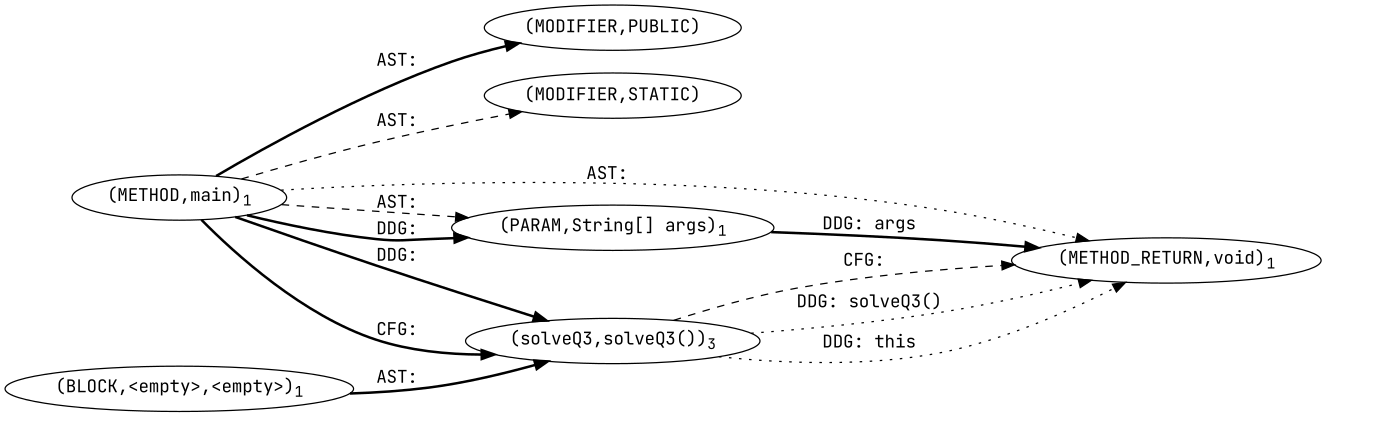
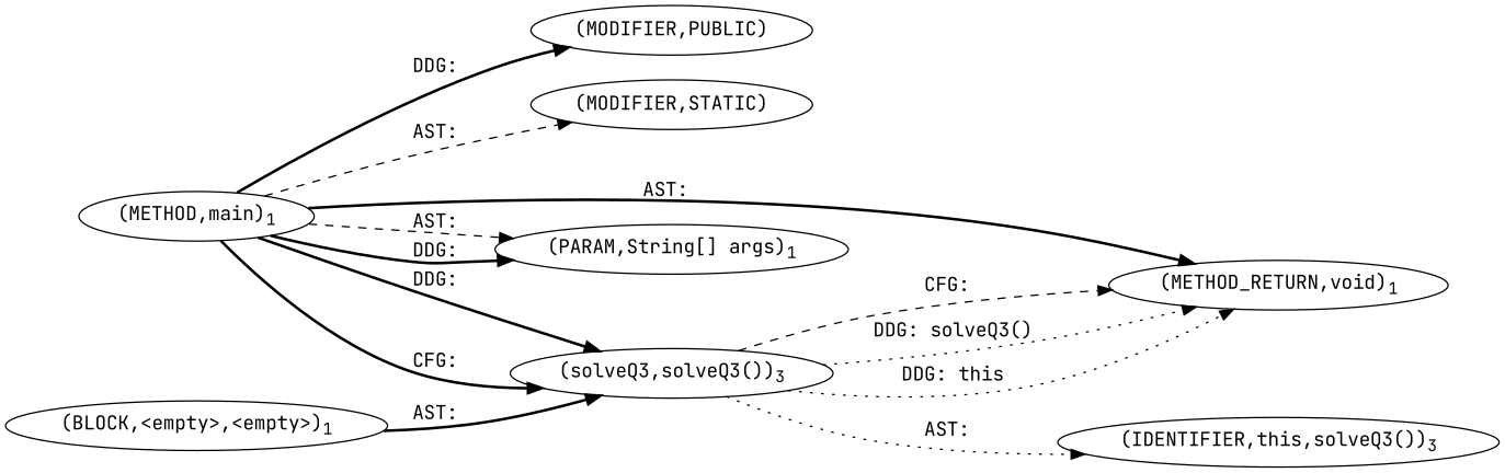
  digraph {
    fontname="JetBrains Mono"
    rankdir=LR
    node [fontname="JetBrains Mono"]
    edge [fontname="JetBrains Mono" style=bold]
    n1 [label=<(METHOD,main)<SUB>1</SUB>>]
    n2 [label=<(PARAM,String[] args)<SUB>1</SUB>>]
    n3 [label=<(solveQ3,solveQ3())<SUB>3</SUB>>]
    n4 [label=<(MODIFIER,PUBLIC)>]
    n5 [label=<(MODIFIER,STATIC)>]
    n6 [label=<(METHOD_RETURN,void)<SUB>1</SUB>>]
    n7 [label=<(BLOCK,&lt;empty&gt;,&lt;empty&gt;)<SUB>1</SUB>>]
+   n8 [label=<(IDENTIFIER,this,solveQ3())<SUB>3</SUB>>]
    n1 -> n2 [label="AST: " style=dashed]
    n1 -> n2 [label="DDG: "]
    n1 -> n3 [label="CFG: "]
    n1 -> n3 [label="DDG: "]
-   n1 -> n4 [label="AST: "]
+   n1 -> n4 [label="DDG: "]
    n1 -> n5 [label="AST: " style=dashed]
-   n1 -> n6 [label="AST: " style=dotted]
-   n2 -> n6 [label="DDG: args"]
+   n1 -> n6 [label="AST: "]
    n3 -> n6 [label="CFG: " style=dashed]
    n3 -> n6 [label="DDG: solveQ3()" style=dotted]
    n3 -> n6 [label="DDG: this" style=dotted]
+   n3 -> n8 [label="AST: " style=dotted]
    n7 -> n3 [label="AST: "]
  }
